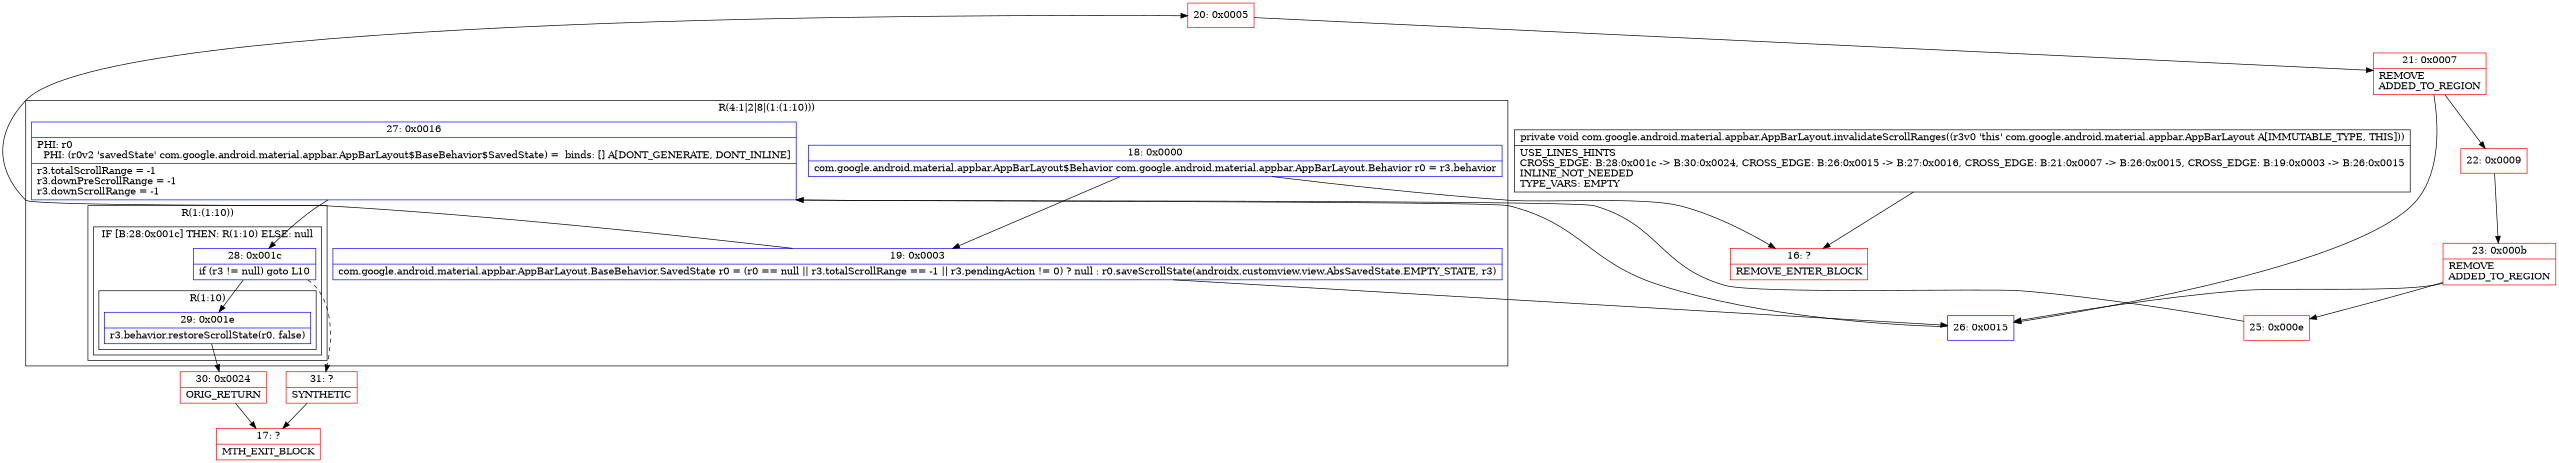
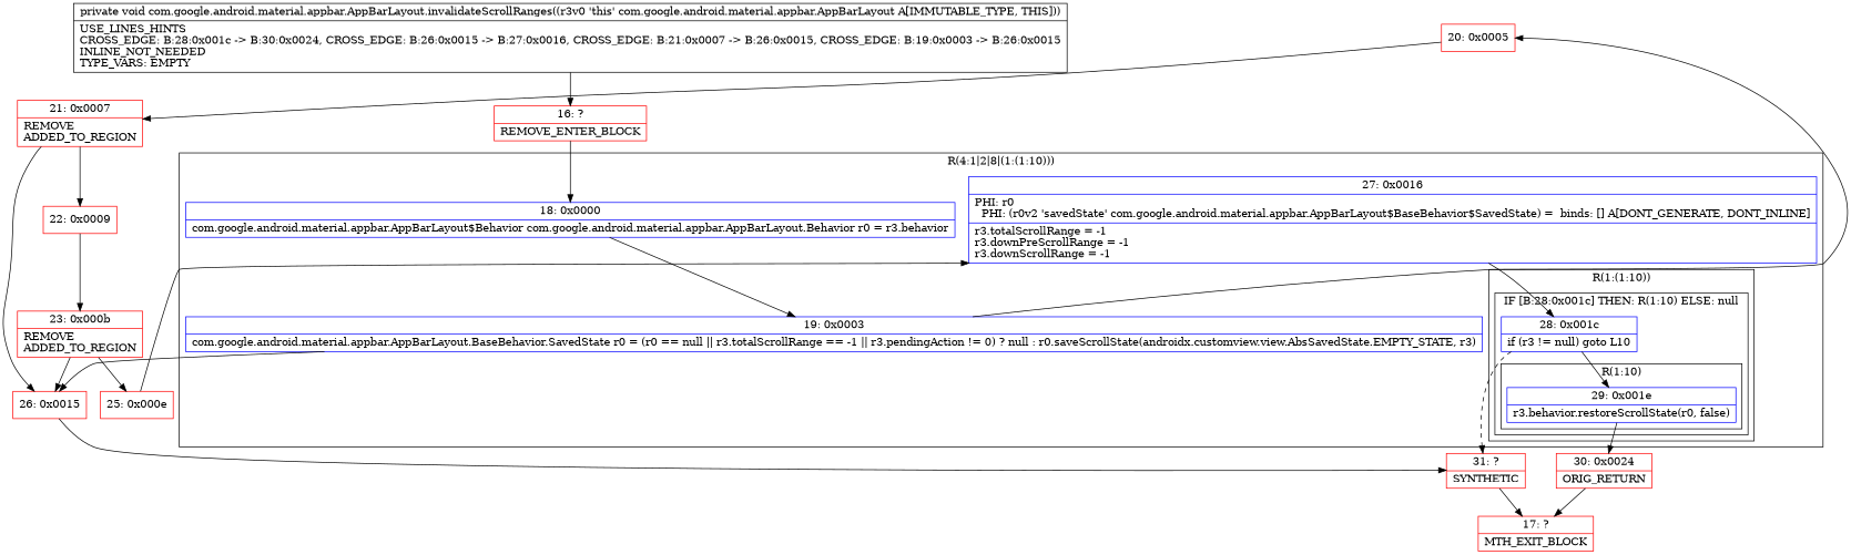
  digraph {
    node [color=red shape=record]
    n1 [color=blue label="{29\:\ 0x001e|r3.behavior.restoreScrollState(r0, false)\l}"]
    n2 [color=blue label="{28\:\ 0x001c|if (r3 != null) goto L10\l}"]
    n3 [color=blue label="{18\:\ 0x0000|com.google.android.material.appbar.AppBarLayout$Behavior com.google.android.material.appbar.AppBarLayout.Behavior r0 = r3.behavior\l}"]
    n4 [color=blue label="{19\:\ 0x0003|com.google.android.material.appbar.AppBarLayout.BaseBehavior.SavedState r0 = (r0 == null \|\| r3.totalScrollRange == \-1 \|\| r3.pendingAction != 0) ? null : r0.saveScrollState(androidx.customview.view.AbsSavedState.EMPTY_STATE, r3)\l}"]
    n5 [color=blue label="{27\:\ 0x0016|PHI: r0 \l  PHI: (r0v2 'savedState' com.google.android.material.appbar.AppBarLayout$BaseBehavior$SavedState) =  binds: [] A[DONT_GENERATE, DONT_INLINE]\l|r3.totalScrollRange = \-1\lr3.downPreScrollRange = \-1\lr3.downScrollRange = \-1\l}"]
    n6 [label="{30\:\ 0x0024|ORIG_RETURN\l}"]
    n7 [label="{31\:\ ?|SYNTHETIC\l}"]
    n8 [label="{20\:\ 0x0005}"]
-   n9 [color=blue label="{26\:\ 0x0015}"]
+   n9 [label="{26\:\ 0x0015}"]
    n10 [label="{21\:\ 0x0007|REMOVE\lADDED_TO_REGION\l}"]
    n11 [label="{17\:\ ?|MTH_EXIT_BLOCK\l}"]
    n12 [label="{16\:\ ?|REMOVE_ENTER_BLOCK\l}"]
    n13 [label="{22\:\ 0x0009}"]
    n14 [label="{23\:\ 0x000b|REMOVE\lADDED_TO_REGION\l}"]
    n15 [label="{25\:\ 0x000e}"]
    n16 [label="{private void com.google.android.material.appbar.AppBarLayout.invalidateScrollRanges((r3v0 'this' com.google.android.material.appbar.AppBarLayout A[IMMUTABLE_TYPE, THIS]))  | USE_LINES_HINTS\lCROSS_EDGE: B:28:0x001c \-\> B:30:0x0024, CROSS_EDGE: B:26:0x0015 \-\> B:27:0x0016, CROSS_EDGE: B:21:0x0007 \-\> B:26:0x0015, CROSS_EDGE: B:19:0x0003 \-\> B:26:0x0015\lINLINE_NOT_NEEDED\lTYPE_VARS: EMPTY\l}" color=""]
    subgraph cluster_1 {
      label="R(4:1|2|8|(1:(1:10)))"
      n3
      n4
      n5
      subgraph cluster_2 {
        label="R(1:(1:10))"
        subgraph cluster_3 {
          label="IF [B:28:0x001c] THEN: R(1:10) ELSE: null"
          n2
          subgraph cluster_4 {
            label="R(1:10)"
            n1
          }
        }
      }
    }
    n1 -> n6
    n2 -> n1
    n2 -> n7 [style=dashed]
    n3 -> n4
    n4 -> n8
    n4 -> n9
    n5 -> n2
    n6 -> n11
    n7 -> n11
    n8 -> n10
-   n9 -> n5
+   n9 -> n7
    n10 -> n9
    n10 -> n13
-   n3 -> n12
+   n12 -> n3
    n13 -> n14
    n14 -> n9
    n14 -> n15
    n15 -> n5
    n16 -> n12
  }
